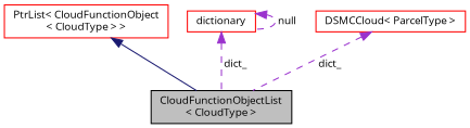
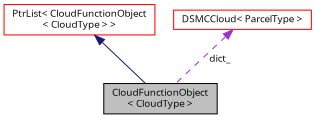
  digraph {
    fontname="Open Sans"
    node [color=red fontname="Open Sans" fontsize=10 shape=record]
    edge [color=darkorchid3 dir=back fontname="Open Sans" fontsize=10 labelfontname=Helvetica labelfontsize=10 style=dashed]
-   n1 [color=black fillcolor=grey75 fontcolor=black height=0.2 label="CloudFunctionObjectList\l\< CloudType \>" style=filled width=0.4]
+   n1 [color=black fillcolor=grey75 fontcolor=black height=0.2 label="CloudFunctionObject\l\< CloudType \>" style=filled width=0.4]
    n2 [height=0.2 label="PtrList\< CloudFunctionObject\l\< CloudType \> \>" width=0.4]
-   n3 [height=0.2 label=dictionary width=0.4]
    n4 [height=0.2 label="DSMCCloud\< ParcelType \>" width=0.4]
    n2 -> n1 [color=midnightblue style=solid]
-   n3 -> n1 [label=" dict_"]
-   n3 -> n3 [label=" null"]
    n4 -> n1 [label=" dict_"]
  }
